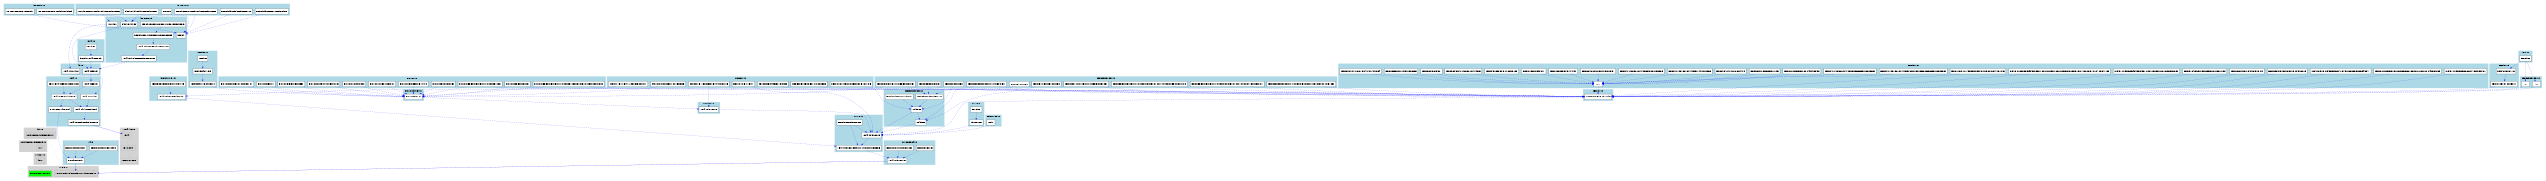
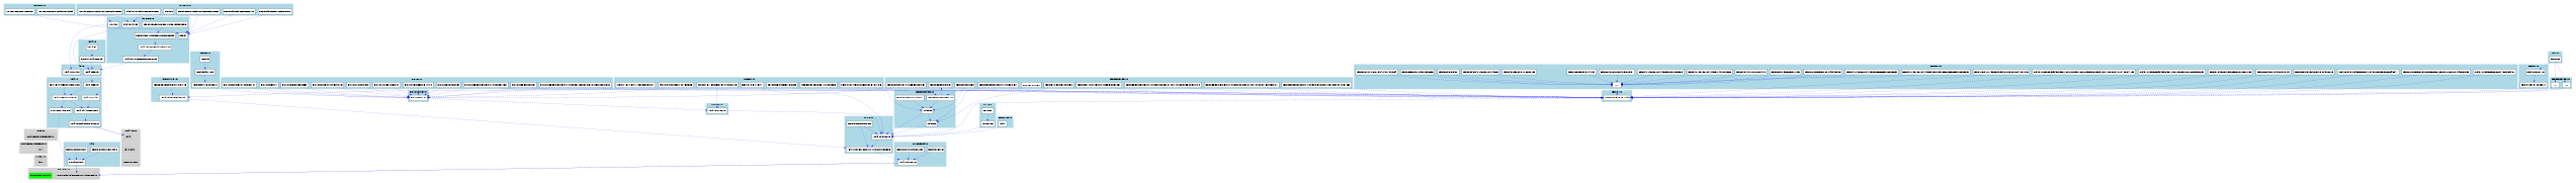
  digraph {
    rankdir=TB
    node [fillcolor=white fontname=Helvetica shape=box style=filled]
    edge [color=blue style=dashed]
    n1 [fillcolor=lightgray label=mul style="filled,dotted"]
    n2 [fillcolor=lightgray label=vartime_double_base_mul style="filled,dotted"]
    n3 [fillcolor=lightgray label=vartime_double_scalar_mul_basepoint style="filled,dotted"]
    n4 [fillcolor=green label=as_projective_niels style="filled,dotted"]
    n5 [fillcolor=lightgray label=from style="filled,dotted"]
    n6 [fillcolor=lightgray label=raw_verify style="filled,dotted"]
    n7 [fillcolor=lightgray label=recompute_R style="filled,dotted"]
    n8 [fillcolor=lightgray label=verify style="filled,dotted"]
    n9 [label=KeyTransparency_Distinguished]
    n10 [label=KeyTransparency_Search]
    n11 [label=GroupCipher_DecryptMessage]
    n12 [label=ECPublicKey_Verify]
    n13 [label=SenderKeyMessage_VerifySignature]
    n14 [label=IdentityKey_VerifyAlternateIdentity]
    n15 [label=SealedSender_DecryptMessage]
    n16 [label=SessionBuilder_ProcessPreKeyBundle]
    n17 [label=SenderCertificate_Validate]
    n18 [label=benches]
    n19 [label=signatures]
    n20 [label=main]
    n21 [label=verify_signature]
    n22 [label=test_large_signatures]
    n23 [label=verify_signature_for_multipart_message]
    n24 [label=verify_signature]
    n25 [label=test_signature]
    n26 [label=test_random_signatures]
    n27 [label=bench_verify_search]
    n28 [label=benches]
    n29 [label=verify_monitor]
    n30 [label=verify_search]
    n31 [label=verify_search]
    n32 [label=evaluate_vrf_proof]
    n33 [label=verify_tree_head_signature]
    n34 [label=verify_search_internal]
    n35 [label=verify_full_tree_head]
    n36 [label=verify_monitor]
    n37 [label=can_verify_search_response]
    n38 [label=test_proof_to_hash_fails]
    n39 [label=test_proof_to_hash]
    n40 [label=proof_to_hash]
    n41 [label=search]
    n42 [label=search_returns_data_not_requested]
    n43 [label=verify_single_search_response]
    n44 [label=distinguished]
    n45 [label=search_does_not_return_requested_data]
    n46 [label=monitor]
    n47 [label=verify_chat_search_response]
    n48 [label=monitor_permutations_integration_test]
    n49 [label=prompt]
    n50 [label=search_permutations_integration_test]
    n51 [label=distinguished_integration_test]
    n52 [label=search_for_deleted_account]
    n53 [label=search_for_account_that_isnt]
    n54 [label=benches]
    n55 [label=ratchet_forward_result]
    n56 [label=ratchet]
    n57 [label=ratchet_forward]
    n58 [label=v2]
    n59 [label=v1]
    n60 [label=session_encrypt_result]
    n61 [label=session_encrypt]
    n62 [label=group_decrypt]
    n63 [label=verify_alternate_identity]
    n64 [label=test_alternate_identity_signing]
    n65 [label=verify_signature]
    n66 [label=sealed_sender_decrypt]
    n67 [label=validate]
    n68 [label=validate]
    n69 [label=test_lossless_round_trip]
    n70 [label=process_prekey_bundle]
    n71 [label=group_late_join]
    n72 [label=group_basic_encrypt_decrypt]
    n73 [label=group_basic_ratchet]
    n74 [label=group_message_key_limit]
    n75 [label=group_no_recv_session]
    n76 [label=group_out_of_order]
    n77 [label=group_sealed_sender_multiple_devices_and_excluded_recipients]
    n78 [label=group_sealed_sender]
    n79 [label=group_too_far_in_the_future]
    n80 [label=group_sealed_sender_multiple_devices]
    n81 [label=group_large_messages]
    n82 [label=test_sender_cert]
    n83 [label=test_sealed_sender]
    n84 [label=test_server_cert]
    n85 [label=test_sealed_sender_multi_recipient_encrypt_with_bad_registration_id]
    n86 [label=test_revoked_server_cert]
    n87 [label=test_decryption_error_in_sealed_sender]
    n88 [label=test_sealed_sender_multi_recipient_redundant_empty_devices]
    n89 [label=test_sealed_sender_multi_recipient_encrypt_with_archived_session]
    n90 [label=test_sender_key_in_sealed_sender]
    n91 [label=test_sealed_sender_multi_recipient]
    n92 [label=test_bad_message_bundle]
    n93 [label=test_chain_jump_over_limit]
    n94 [label=test_unacknowledged_sessions_eventually_expire]
    n95 [label=test_simultaneous_initiate_with_lossage]
    n96 [label=prekey_message_failed_decryption_does_not_update_stores_even_when_previously_archived]
    n97 [label=test_simultaneous_initiate_lost_message]
    n98 [label=prekey_message_failed_decryption_does_not_update_stores]
    n99 [label=test_optional_one_time_prekey]
    n100 [label=test_message_key_limits]
-   n101 [label=test_longer_sessions]
    n102 [label=test_signedprekey_not_saved]
    n103 [label=test_duplicate_message_error_returned]
    n104 [label=test_basic_simultaneous_initiate]
    n105 [label=test_basic_prekey]
    n106 [label=test_repeat_bundle_message]
    n107 [label=run]
    n108 [label=test_zero_is_a_valid_prekey_id]
    n109 [label=test_bad_signed_pre_key_signature]
    n110 [label=test_chain_jump_over_limit_with_self]
    n111 [label=x3dh_prekey_rejected_as_invalid_message_specifically]
    n112 [label=test_pqr_state_and_message_contents_nonempty_if_enabled]
    n113 [label=test_simultaneous_initiate_lost_message_repeated_messages]
    n114 [label=test_simultaneous_initiate_repeated_messages]
    n115 [label=test_pqr_state_empty_if_disabled]
    n116 [label=prekey_message_to_archived_session]
    subgraph cluster_1 {
      color=lightgrey
      fontname=Helvetica
      label="vartime_double_base.rs"
      style="filled,dotted"
      n1
    }
    subgraph cluster_2 {
      color=lightgrey
      fontname=Helvetica
-     label="join.rs"
+     label="mod.rs"
      style="filled,dotted"
      n2
    }
    subgraph cluster_3 {
      color=lightgrey
      fontname=Helvetica
-     label="single.rs"
+     label="edwards.rs"
      style="filled,dotted"
      n3
      n4
    }
    subgraph cluster_4 {
      color=lightgrey
      fontname=Helvetica
      label="window.rs"
      style="filled,dotted"
      n5
    }
    subgraph cluster_5 {
      color=lightgrey
      fontname=Helvetica
      label="verifying.rs"
      style="filled,dotted"
      n6
      n7
      n8
    }
    subgraph cluster_6 {
      color=lightblue
      fontname=Helvetica
      label="keytrans.rs"
      style=filled
      n9
      n10
    }
    subgraph cluster_7 {
      color=lightblue
      fontname=Helvetica
      label="protocol.rs"
      style=filled
      n11
      n12
      n13
      n14
      n15
      n16
      n17
    }
    subgraph cluster_8 {
      color=lightblue
      fontname=Helvetica
      label="curve.rs"
      style=filled
      n18
      n19
    }
    subgraph cluster_9 {
      color=lightblue
      fontname=Helvetica
      label="ed_to_xed.rs"
      style=filled
      n20
    }
    subgraph cluster_10 {
      color=lightblue
      fontname=Helvetica
      label="curve.rs"
      style=filled
      n21
      n22
      n23
    }
    subgraph cluster_11 {
      color=lightblue
      fontname=Helvetica
      label="curve25519.rs"
      style=filled
      n24
      n25
      n26
    }
    subgraph cluster_12 {
      color=lightblue
      fontname=Helvetica
      label="verify.rs"
      style=filled
      n27
      n28
    }
    subgraph cluster_13 {
      color=lightblue
      fontname=Helvetica
      label="lib.rs"
      style=filled
      n29
      n30
    }
    subgraph cluster_14 {
      color=lightblue
      fontname=Helvetica
      label="verify.rs"
      style=filled
      n31
      n32
      n33
      n34
      n35
      n36
      n37
    }
    subgraph cluster_15 {
      color=lightblue
      fontname=Helvetica
      label="vrf.rs"
      style=filled
      n38
      n39
      n40
    }
    subgraph cluster_16 {
      color=lightblue
      fontname=Helvetica
      label="keytrans.rs"
      style=filled
      n41
      n42
      n43
      n44
      n45
      n46
      n47
    }
    subgraph cluster_17 {
      color=lightblue
      fontname=Helvetica
      label="keytrans.rs"
      style=filled
      n48
      n49
      n50
      n51
      n52
      n53
    }
    subgraph cluster_18 {
      color=lightblue
      fontname=Helvetica
      label="kem.rs"
      style=filled
      n54
    }
    subgraph cluster_19 {
      color=lightblue
      fontname=Helvetica
      label="ratchet.rs"
      style=filled
      n55
      n56
      n57
    }
    subgraph cluster_20 {
      color=lightblue
      fontname=Helvetica
      label="sealed_sender.rs"
      style=filled
      n58
      n59
    }
    subgraph cluster_21 {
      color=lightblue
      fontname=Helvetica
      label="session.rs"
      style=filled
      n60
      n61
    }
    subgraph cluster_22 {
      color=lightblue
      fontname=Helvetica
      label="group_cipher.rs"
      style=filled
      n62
    }
    subgraph cluster_23 {
      color=lightblue
      fontname=Helvetica
      label="identity_key.rs"
      style=filled
      n63
      n64
    }
    subgraph cluster_24 {
      color=lightblue
      fontname=Helvetica
      label="protocol.rs"
      style=filled
      n65
    }
    subgraph cluster_25 {
      color=lightblue
      fontname=Helvetica
      label="sealed_sender.rs"
      style=filled
      n66
      n67
      n68
      n69
    }
    subgraph cluster_26 {
      color=lightblue
      fontname=Helvetica
      label="session.rs"
      style=filled
      n70
    }
    subgraph cluster_27 {
      color=lightblue
      fontname=Helvetica
      label="groups.rs"
      style=filled
      n71
      n72
      n73
      n74
      n75
      n76
      n77
      n78
      n79
      n80
      n81
    }
    subgraph cluster_28 {
      color=lightblue
      fontname=Helvetica
      label="sealed_sender.rs"
      style=filled
      n82
      n83
      n84
      n85
      n86
      n87
      n88
      n89
      n90
      n91
    }
    subgraph cluster_29 {
      color=lightblue
      fontname=Helvetica
      label="session.rs"
      style=filled
      n92
      n93
      n94
      n95
      n96
      n97
      n98
      n99
      n100
-     n101
      n102
      n103
      n104
      n105
      n106
      n107
      n108
      n109
      n110
      n111
      n112
      n113
      n114
      n115
      n116
    }
    n1 -> n5 [color=gray]
    n2 -> n1 [color=gray]
    n3 -> n2 [color=gray]
    n5 -> n4 [color=gray]
    n6 -> n7 [color=gray]
    n7 -> n3 [color=gray]
    n8 -> n6 [color=gray]
    n9 -> n44
    n10 -> n41
    n11 -> n62
    n12 -> n21
    n13 -> n65
    n14 -> n63
    n15 -> n66
    n16 -> n70
    n17 -> n67
    n18 -> n19
    n19 -> n21
    n20 -> n21
    n21 -> n23
    n22 -> n21
    n22 -> n23
    n23 -> n24
    n24 -> n3 [style=""]
    n25 -> n24
    n26 -> n24
    n27 -> n30
    n28 -> n27
    n29 -> n36
    n30 -> n31
    n31 -> n34
    n32 -> n40
    n33 -> n8 [style=""]
    n34 -> n32
    n34 -> n35
    n35 -> n33
    n36 -> n35
    n37 -> n34
    n38 -> n40
    n39 -> n40
    n40 -> n3 [style=""]
    n41 -> n47 [color=gray]
    n42 -> n47
    n43 -> n30
    n44 -> n30
    n45 -> n42
    n46 -> n29
    n47 -> n43
    n48 -> n46
    n49 -> n41
    n49 -> n44
    n50 -> n41
    n51 -> n44
    n52 -> n41
    n53 -> n41
    n54 -> n58
    n54 -> n59
    n54 -> n61
    n55 -> n62
    n56 -> n57
    n57 -> n55
    n58 -> n70
    n59 -> n70
    n60 -> n70
    n61 -> n60
    n62 -> n65
    n63 -> n23
    n64 -> n63
    n65 -> n21
    n66 -> n67
    n67 -> n21
    n67 -> n68
    n68 -> n21
    n69 -> n67
    n70 -> n21
    n71 -> n62
    n72 -> n62
    n73 -> n62
    n74 -> n62
    n75 -> n62
    n76 -> n62
    n77 -> n62
    n77 -> n70
    n78 -> n62
    n78 -> n70
    n79 -> n62
    n80 -> n62
    n80 -> n70
    n81 -> n62
    n82 -> n67
-   n83 -> n66
+   n66 -> n83
    n83 -> n70
    n84 -> n68
    n85 -> n70
    n86 -> n68
    n87 -> n70
    n88 -> n70
    n89 -> n70
    n90 -> n62
    n90 -> n70
    n91 -> n66
    n91 -> n70
    n92 -> n107
    n93 -> n107
    n94 -> n70
    n95 -> n107
    n96 -> n70
    n97 -> n107
    n98 -> n70
    n99 -> n107
    n100 -> n107
-   n101 -> n107
    n102 -> n107 [color=gray]
    n103 -> n70
    n104 -> n107
    n105 -> n107
    n106 -> n107
    n107 -> n70
    n108 -> n70
    n109 -> n70
    n110 -> n107
    n111 -> n70
    n112 -> n70
    n113 -> n107
    n114 -> n107
    n115 -> n107
    n116 -> n70
  }
